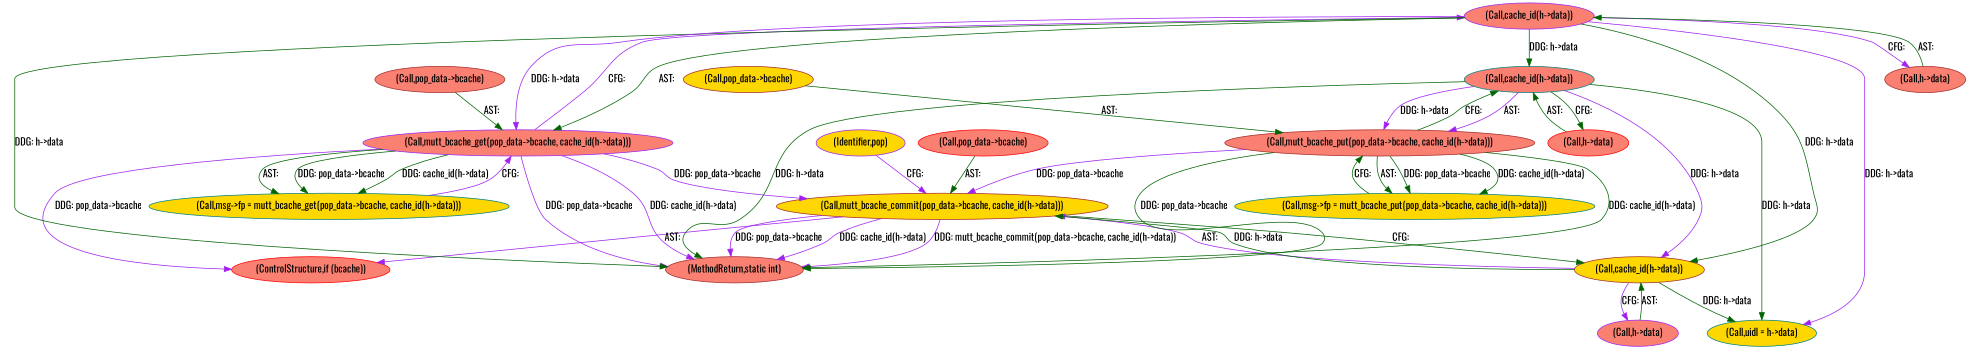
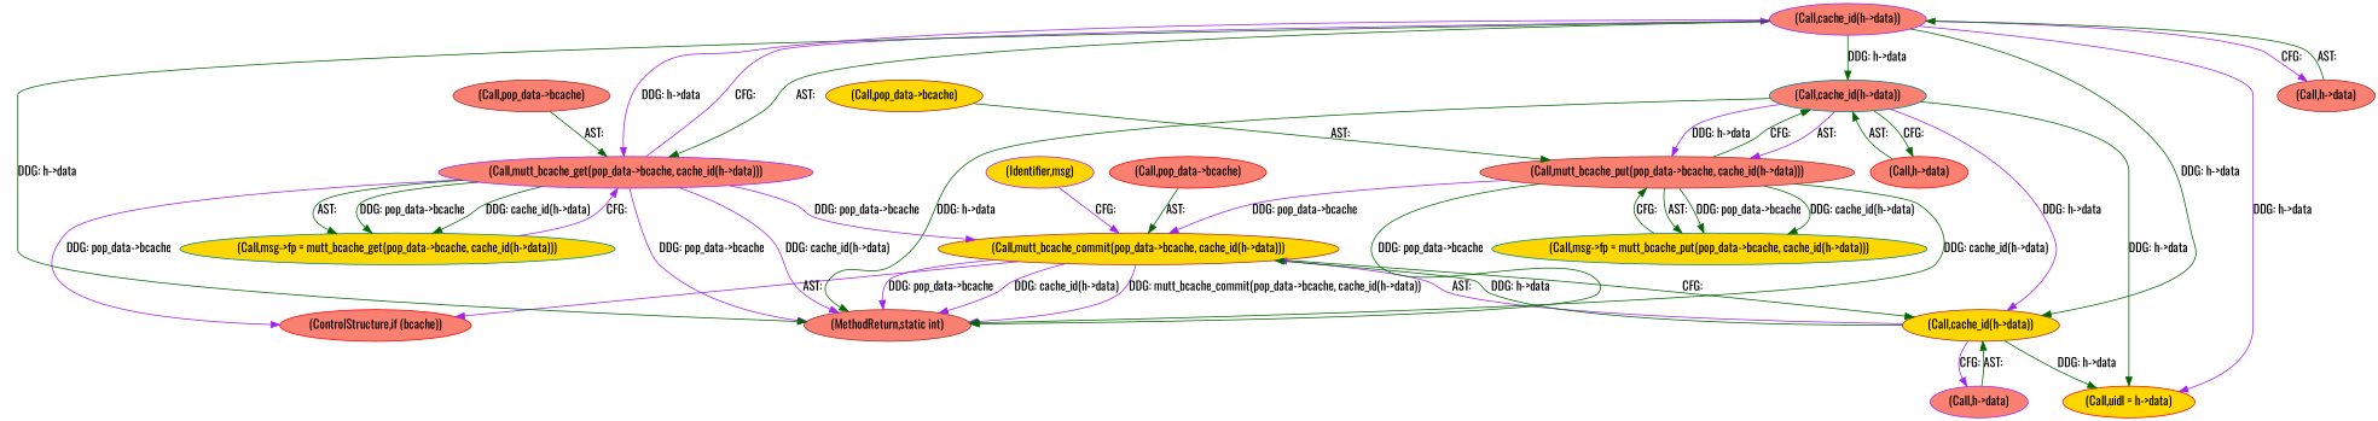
  digraph {
    fontname=Oswald
    node [color=brown fillcolor=salmon fontname=Oswald style=filled]
    edge [color=darkgreen fontname=Oswald]
    n1 [fillcolor=gold label="(Call,mutt_bcache_commit(pop_data->bcache, cache_id(h->data)))"]
    n2 [fillcolor=gold label="(Call,cache_id(h->data))"]
    n3 [label="(MethodReturn,static int)"]
    n4 [color=red label="(ControlStructure,if (bcache))"]
-   n5 [color=teal fillcolor=gold label="(Call,uidl = h->data)"]
+   n5 [color=red fillcolor=gold label="(Call,uidl = h->data)"]
    n6 [color=purple label="(Call,h->data)"]
    n7 [color=purple label="(Call,mutt_bcache_get(pop_data->bcache, cache_id(h->data)))"]
    n8 [color=purple label="(Call,cache_id(h->data))"]
    n9 [color=teal fillcolor=gold label="(Call,msg->fp = mutt_bcache_get(pop_data->bcache, cache_id(h->data)))"]
    n10 [color=teal label="(Call,cache_id(h->data))"]
    n11 [label="(Call,h->data)"]
    n12 [label="(Call,mutt_bcache_put(pop_data->bcache, cache_id(h->data)))"]
    n13 [color=teal fillcolor=gold label="(Call,msg->fp = mutt_bcache_put(pop_data->bcache, cache_id(h->data)))"]
    n14 [color=red label="(Call,h->data)"]
    n15 [label="(Call,pop_data->bcache)"]
    n16 [fillcolor=gold label="(Call,pop_data->bcache)"]
    n17 [color=red label="(Call,pop_data->bcache)"]
-   n18 [color=purple fillcolor=gold label="(Identifier,pop)"]
+   n18 [color=purple fillcolor=gold label="(Identifier,msg)"]
    n1 -> n2 [label="CFG: "]
    n1 -> n3 [color=purple label="DDG: pop_data->bcache"]
    n1 -> n3 [color=purple label="DDG: cache_id(h->data)"]
    n1 -> n3 [color=purple label="DDG: mutt_bcache_commit(pop_data->bcache, cache_id(h->data))"]
    n1 -> n4 [color=purple label="AST: "]
    n2 -> n1 [color=purple label="AST: "]
    n2 -> n1 [label="DDG: h->data"]
    n2 -> n5 [label="DDG: h->data"]
    n2 -> n6 [color=purple label="CFG: "]
    n6 -> n2 [label="AST: "]
    n7 -> n1 [color=purple label="DDG: pop_data->bcache"]
    n7 -> n3 [color=purple label="DDG: pop_data->bcache"]
    n7 -> n3 [color=purple label="DDG: cache_id(h->data)"]
    n7 -> n4 [color=purple label="DDG: pop_data->bcache"]
    n7 -> n8 [color=purple label="CFG: "]
    n7 -> n9 [label="AST: "]
    n7 -> n9 [label="DDG: pop_data->bcache"]
    n7 -> n9 [label="DDG: cache_id(h->data)"]
    n8 -> n2 [label="DDG: h->data"]
    n8 -> n3 [label="DDG: h->data"]
    n8 -> n5 [color=purple label="DDG: h->data"]
    n8 -> n7 [label="AST: "]
    n8 -> n7 [color=purple label="DDG: h->data"]
    n8 -> n10 [label="DDG: h->data"]
    n8 -> n11 [color=purple label="CFG: "]
    n9 -> n7 [color=purple label="CFG: "]
    n10 -> n2 [color=purple label="DDG: h->data"]
    n10 -> n3 [label="DDG: h->data"]
    n10 -> n5 [label="DDG: h->data"]
    n10 -> n12 [color=purple label="AST: "]
    n10 -> n12 [color=purple label="DDG: h->data"]
    n10 -> n14 [label="CFG: "]
    n11 -> n8 [label="AST: "]
    n12 -> n1 [color=purple label="DDG: pop_data->bcache"]
    n12 -> n3 [label="DDG: cache_id(h->data)"]
    n12 -> n3 [label="DDG: pop_data->bcache"]
    n12 -> n10 [label="CFG: "]
    n12 -> n13 [label="AST: "]
    n12 -> n13 [label="DDG: pop_data->bcache"]
    n12 -> n13 [label="DDG: cache_id(h->data)"]
    n13 -> n12 [label="CFG: "]
    n14 -> n10 [label="AST: "]
    n15 -> n7 [label="AST: "]
    n16 -> n12 [label="AST: "]
    n17 -> n1 [label="AST: "]
    n18 -> n1 [color=purple label="CFG: "]
  }
